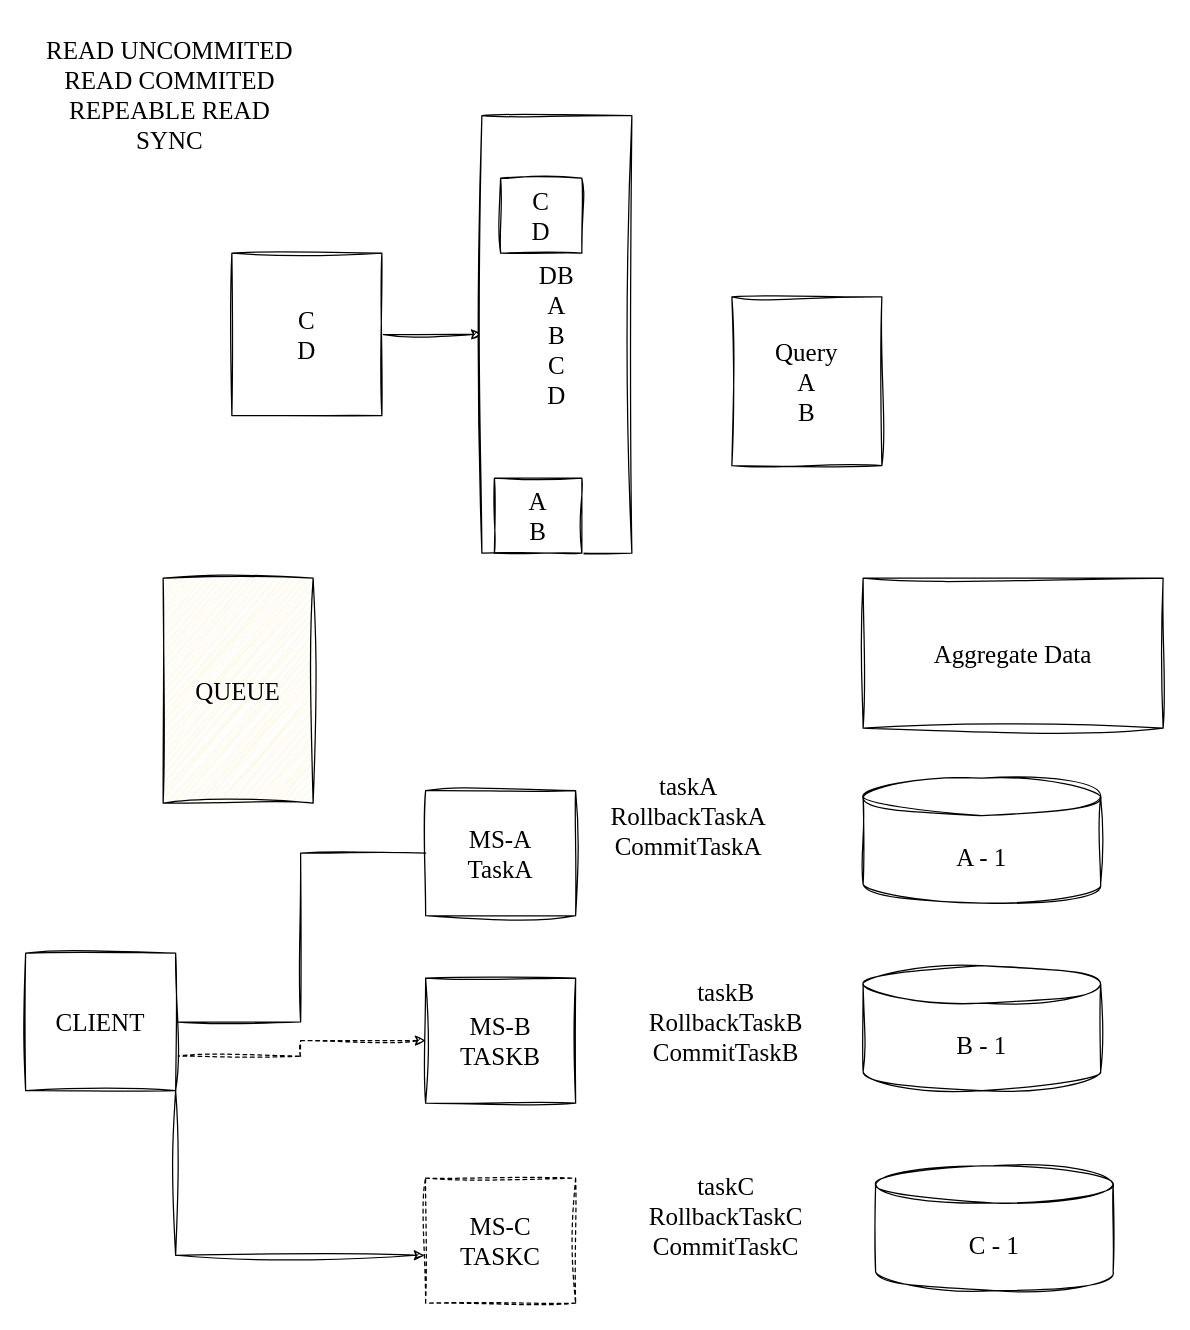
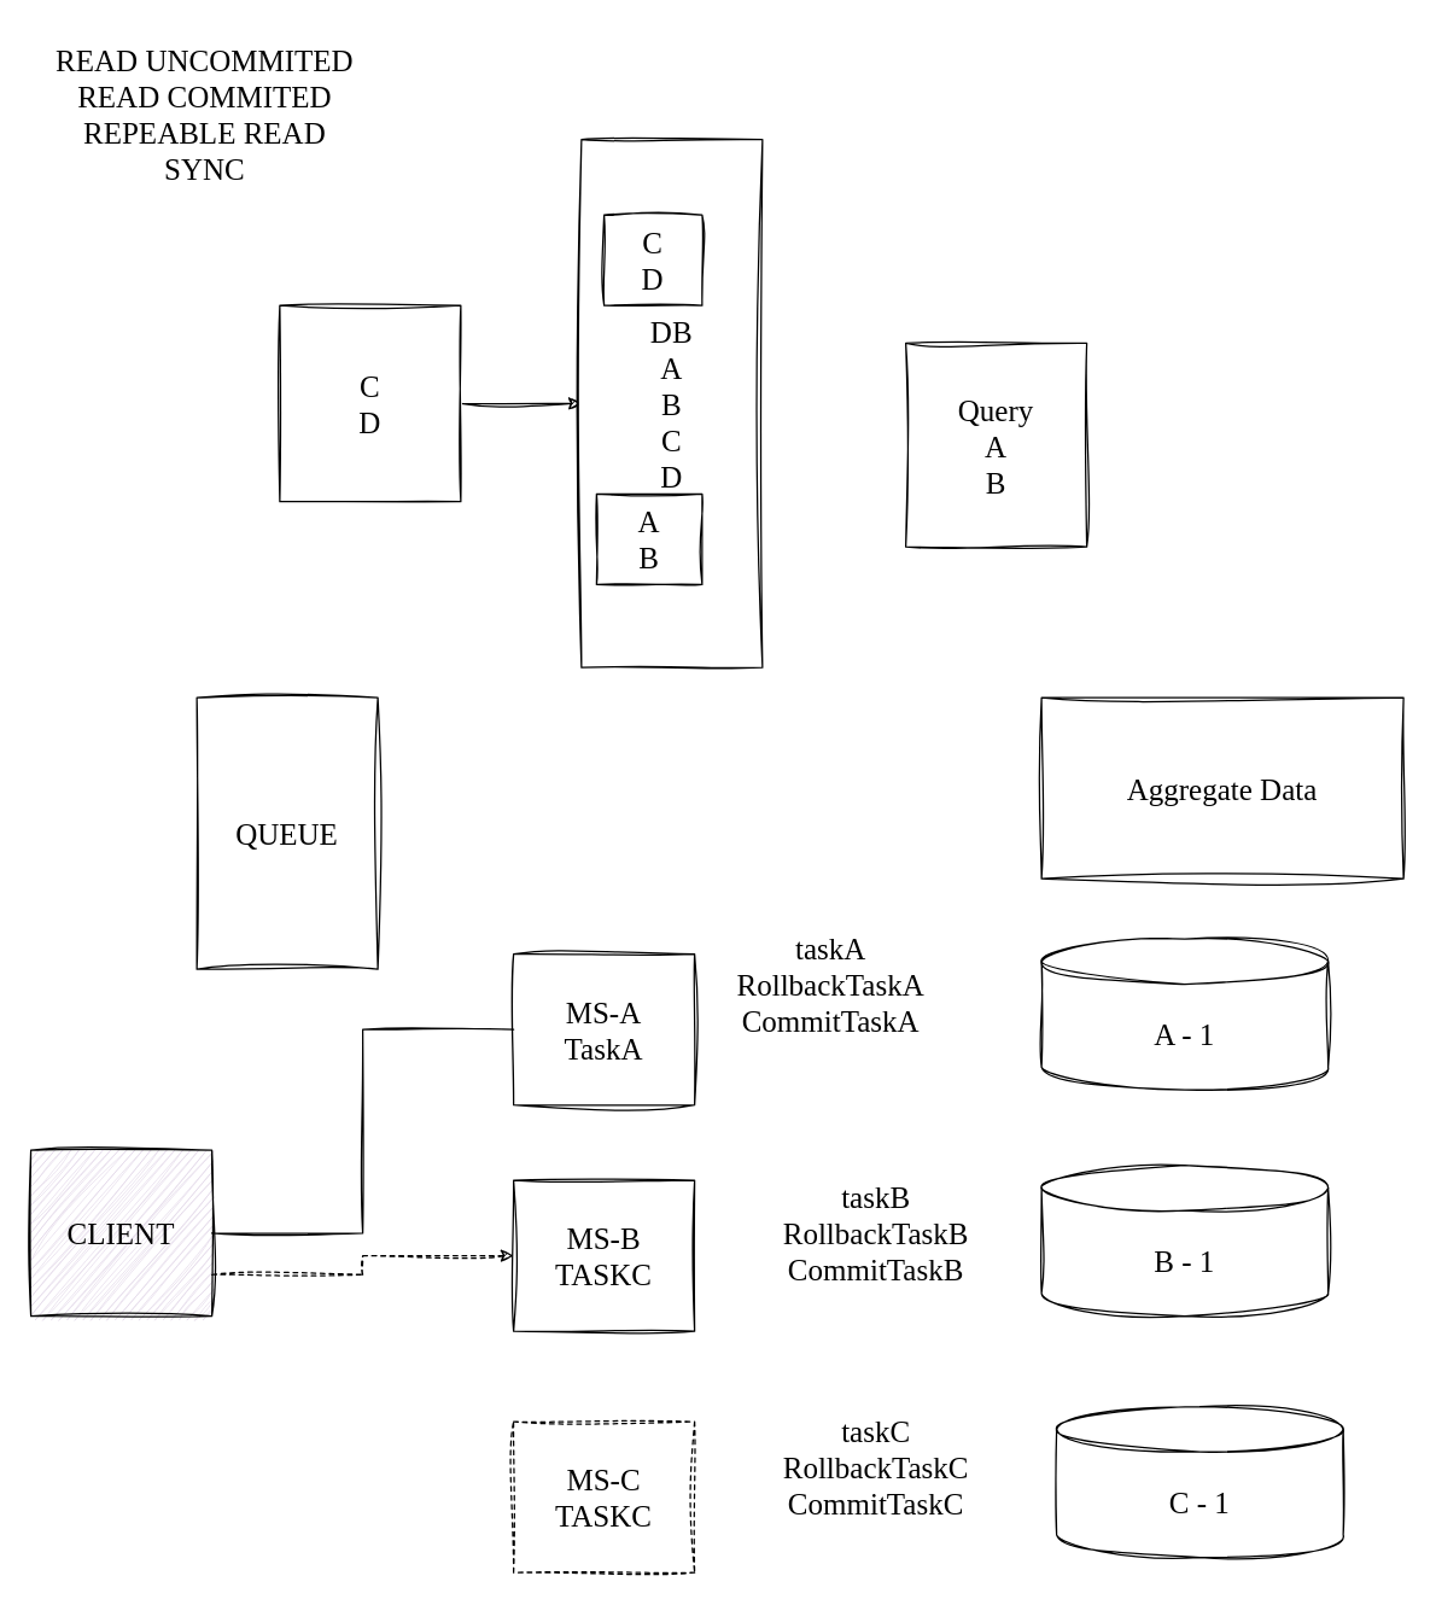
  <mxCell id="0" />
  <mxCell id="1" parent="0" />
  <mxCell id="2" value="READ UNCOMMITED&lt;br&gt;READ COMMITED&lt;br&gt;REPEABLE READ&lt;br&gt;SYNC&lt;br&gt;" style="text;html=1;align=center;verticalAlign=middle;resizable=0;points=[];autosize=1;strokeColor=none;fillColor=none;fontSize=20;fontFamily=Architects Daughter;" vertex="1" parent="1"><mxGeometry x="30" y="20" width="210" height="110" as="geometry" /></mxCell>
  <mxCell id="3" value="" style="edgeStyle=orthogonalEdgeStyle;rounded=0;sketch=1;hachureGap=4;jiggle=2;curveFitting=1;orthogonalLoop=1;jettySize=auto;html=1;fontFamily=Architects Daughter;fontSource=https%3A%2F%2Ffonts.googleapis.com%2Fcss%3Ffamily%3DArchitects%2BDaughter;fontSize=16;" edge="1" parent="1" source="4" target="5"><mxGeometry relative="1" as="geometry" /></mxCell>
  <mxCell id="4" value="C&lt;br&gt;D" style="rounded=0;whiteSpace=wrap;html=1;sketch=1;hachureGap=4;jiggle=2;curveFitting=1;fontFamily=Architects Daughter;fontSource=https%3A%2F%2Ffonts.googleapis.com%2Fcss%3Ffamily%3DArchitects%2BDaughter;fontSize=20;" vertex="1" parent="1"><mxGeometry x="185" y="202" width="120" height="130" as="geometry" /></mxCell>
  <mxCell id="5" value="DB&lt;br&gt;A&lt;br&gt;B&lt;br&gt;C&lt;br&gt;D" style="rounded=0;whiteSpace=wrap;html=1;sketch=1;hachureGap=4;jiggle=2;curveFitting=1;fontFamily=Architects Daughter;fontSource=https%3A%2F%2Ffonts.googleapis.com%2Fcss%3Ffamily%3DArchitects%2BDaughter;fontSize=20;" vertex="1" parent="1"><mxGeometry x="385" y="92" width="120" height="350" as="geometry" /></mxCell>
- <mxCell id="6" value="Query&lt;br&gt;A&lt;br&gt;B&lt;br&gt;" style="whiteSpace=wrap;html=1;fontSize=20;fontFamily=Architects Daughter;rounded=0;sketch=1;hachureGap=4;jiggle=2;curveFitting=1;fontSource=https%3A%2F%2Ffonts.googleapis.com%2Fcss%3Ffamily%3DArchitects%2BDaughter;" vertex="1" parent="1"><mxGeometry x="585" y="237" width="120" height="135" as="geometry" /></mxCell>
+ <mxCell id="6" value="Query&lt;br&gt;A&lt;br&gt;B&lt;br&gt;" style="whiteSpace=wrap;html=1;fontSize=20;fontFamily=Architects Daughter;rounded=0;sketch=1;hachureGap=4;jiggle=2;curveFitting=1;fontSource=https%3A%2F%2Ffonts.googleapis.com%2Fcss%3Ffamily%3DArchitects%2BDaughter;" vertex="1" parent="1"><mxGeometry x="600" y="227" width="120" height="135" as="geometry" /></mxCell>
  <mxCell id="7" value="C&lt;br&gt;D" style="rounded=0;whiteSpace=wrap;html=1;sketch=1;hachureGap=4;jiggle=2;curveFitting=1;fontFamily=Architects Daughter;fontSource=https%3A%2F%2Ffonts.googleapis.com%2Fcss%3Ffamily%3DArchitects%2BDaughter;fontSize=20;" vertex="1" parent="1"><mxGeometry x="400" y="142" width="65" height="60" as="geometry" /></mxCell>
- <mxCell id="8" value="A&lt;br&gt;B" style="rounded=0;whiteSpace=wrap;html=1;sketch=1;hachureGap=4;jiggle=2;curveFitting=1;fontFamily=Architects Daughter;fontSource=https%3A%2F%2Ffonts.googleapis.com%2Fcss%3Ffamily%3DArchitects%2BDaughter;fontSize=20;" vertex="1" parent="1"><mxGeometry x="395" y="382" width="70" height="60" as="geometry" /></mxCell>
+ <mxCell id="8" value="A&lt;br&gt;B" style="rounded=0;whiteSpace=wrap;html=1;sketch=1;hachureGap=4;jiggle=2;curveFitting=1;fontFamily=Architects Daughter;fontSource=https%3A%2F%2Ffonts.googleapis.com%2Fcss%3Ffamily%3DArchitects%2BDaughter;fontSize=20;" vertex="1" parent="1"><mxGeometry x="395" y="327" width="70" height="60" as="geometry" /></mxCell>
  <mxCell id="9" value="MS-A&lt;br&gt;TaskA" style="rounded=0;whiteSpace=wrap;html=1;sketch=1;hachureGap=4;jiggle=2;curveFitting=1;fontFamily=Architects Daughter;fontSource=https%3A%2F%2Ffonts.googleapis.com%2Fcss%3Ffamily%3DArchitects%2BDaughter;fontSize=20;" vertex="1" parent="1"><mxGeometry x="340" y="632" width="120" height="100" as="geometry" /></mxCell>
- <mxCell id="10" value="MS-B&lt;br&gt;TASKB" style="rounded=0;whiteSpace=wrap;html=1;sketch=1;hachureGap=4;jiggle=2;curveFitting=1;fontFamily=Architects Daughter;fontSource=https%3A%2F%2Ffonts.googleapis.com%2Fcss%3Ffamily%3DArchitects%2BDaughter;fontSize=20;" vertex="1" parent="1"><mxGeometry x="340" y="782" width="120" height="100" as="geometry" /></mxCell>
+ <mxCell id="10" value="MS-B&lt;br&gt;TASKC" style="rounded=0;whiteSpace=wrap;html=1;sketch=1;hachureGap=4;jiggle=2;curveFitting=1;fontFamily=Architects Daughter;fontSource=https%3A%2F%2Ffonts.googleapis.com%2Fcss%3Ffamily%3DArchitects%2BDaughter;fontSize=20;" vertex="1" parent="1"><mxGeometry x="340" y="782" width="120" height="100" as="geometry" /></mxCell>
  <mxCell id="11" value="MS-C&lt;br&gt;TASKC" style="rounded=0;whiteSpace=wrap;html=1;sketch=1;hachureGap=4;jiggle=2;curveFitting=1;fontFamily=Architects Daughter;fontSource=https%3A%2F%2Ffonts.googleapis.com%2Fcss%3Ffamily%3DArchitects%2BDaughter;fontSize=20;dashed=1;" vertex="1" parent="1"><mxGeometry x="340" y="942" width="120" height="100" as="geometry" /></mxCell>
  <mxCell id="12" style="edgeStyle=orthogonalEdgeStyle;rounded=0;sketch=1;hachureGap=4;jiggle=2;curveFitting=1;orthogonalLoop=1;jettySize=auto;html=1;exitX=1;exitY=0.5;exitDx=0;exitDy=0;entryX=0;entryY=0.5;entryDx=0;entryDy=0;fontFamily=Architects Daughter;fontSource=https%3A%2F%2Ffonts.googleapis.com%2Fcss%3Ffamily%3DArchitects%2BDaughter;fontSize=16;endArrow=none;" edge="1" parent="1" source="14" target="9"><mxGeometry relative="1" as="geometry" /></mxCell>
  <mxCell id="13" style="edgeStyle=orthogonalEdgeStyle;rounded=0;sketch=1;hachureGap=4;jiggle=2;curveFitting=1;orthogonalLoop=1;jettySize=auto;html=1;exitX=1;exitY=0.75;exitDx=0;exitDy=0;entryX=0;entryY=0.5;entryDx=0;entryDy=0;fontFamily=Architects Daughter;fontSource=https%3A%2F%2Ffonts.googleapis.com%2Fcss%3Ffamily%3DArchitects%2BDaughter;fontSize=16;dashed=1;" edge="1" parent="1" source="14" target="10"><mxGeometry relative="1" as="geometry" /></mxCell>
- <mxCell id="14" value="CLIENT" style="rounded=0;whiteSpace=wrap;html=1;sketch=1;hachureGap=4;jiggle=2;curveFitting=1;fontFamily=Architects Daughter;fontSource=https%3A%2F%2Ffonts.googleapis.com%2Fcss%3Ffamily%3DArchitects%2BDaughter;fontSize=20;" vertex="1" parent="1"><mxGeometry y="762" width="120" height="110" as="geometry" x="20" /></mxCell>
- <mxCell id="15" style="edgeStyle=orthogonalEdgeStyle;rounded=0;sketch=1;hachureGap=4;jiggle=2;curveFitting=1;orthogonalLoop=1;jettySize=auto;html=1;exitX=1;exitY=1;exitDx=0;exitDy=0;entryX=-0.007;entryY=0.617;entryDx=0;entryDy=0;entryPerimeter=0;fontFamily=Architects Daughter;fontSource=https%3A%2F%2Ffonts.googleapis.com%2Fcss%3Ffamily%3DArchitects%2BDaughter;fontSize=16;" edge="1" parent="1" source="14" target="11"><mxGeometry relative="1" as="geometry" /></mxCell>
+ <mxCell id="14" value="CLIENT" style="rounded=0;whiteSpace=wrap;html=1;sketch=1;hachureGap=4;jiggle=2;curveFitting=1;fontFamily=Architects Daughter;fontSource=https%3A%2F%2Ffonts.googleapis.com%2Fcss%3Ffamily%3DArchitects%2BDaughter;fontSize=20;fillColor=#e1d5e7;" vertex="1" parent="1"><mxGeometry y="762" width="120" height="110" as="geometry" x="20" /></mxCell>
  <mxCell id="16" value="taskA&lt;br&gt;RollbackTaskA&lt;br&gt;CommitTaskA" style="text;html=1;align=center;verticalAlign=middle;resizable=0;points=[];autosize=1;strokeColor=none;fillColor=none;fontSize=20;fontFamily=Architects Daughter;" vertex="1" parent="1"><mxGeometry x="470" y="607" width="160" height="90" as="geometry" /></mxCell>
  <mxCell id="17" value="taskB&lt;br&gt;RollbackTaskB&lt;br&gt;CommitTaskB" style="text;html=1;align=center;verticalAlign=middle;resizable=0;points=[];autosize=1;strokeColor=none;fillColor=none;fontSize=20;fontFamily=Architects Daughter;" vertex="1" parent="1"><mxGeometry x="500" y="772" width="160" height="90" as="geometry" /></mxCell>
  <mxCell id="18" value="taskC&lt;br&gt;RollbackTaskC&lt;br&gt;CommitTaskC" style="text;html=1;align=center;verticalAlign=middle;resizable=0;points=[];autosize=1;strokeColor=none;fillColor=none;fontSize=20;fontFamily=Architects Daughter;" vertex="1" parent="1"><mxGeometry x="500" y="927" width="160" height="90" as="geometry" /></mxCell>
  <mxCell id="19" value="A - 1" style="shape=cylinder3;whiteSpace=wrap;html=1;boundedLbl=1;backgroundOutline=1;size=15;sketch=1;hachureGap=4;jiggle=2;curveFitting=1;fontFamily=Architects Daughter;fontSource=https%3A%2F%2Ffonts.googleapis.com%2Fcss%3Ffamily%3DArchitects%2BDaughter;fontSize=20;" vertex="1" parent="1"><mxGeometry x="690" y="622" width="190" height="100" as="geometry" /></mxCell>
  <mxCell id="20" value="B - 1" style="shape=cylinder3;whiteSpace=wrap;html=1;boundedLbl=1;backgroundOutline=1;size=15;sketch=1;hachureGap=4;jiggle=2;curveFitting=1;fontFamily=Architects Daughter;fontSource=https%3A%2F%2Ffonts.googleapis.com%2Fcss%3Ffamily%3DArchitects%2BDaughter;fontSize=20;" vertex="1" parent="1"><mxGeometry x="690" y="772" width="190" height="100" as="geometry" /></mxCell>
  <mxCell id="21" value="C - 1" style="shape=cylinder3;whiteSpace=wrap;html=1;boundedLbl=1;backgroundOutline=1;size=15;sketch=1;hachureGap=4;jiggle=2;curveFitting=1;fontFamily=Architects Daughter;fontSource=https%3A%2F%2Ffonts.googleapis.com%2Fcss%3Ffamily%3DArchitects%2BDaughter;fontSize=20;" vertex="1" parent="1"><mxGeometry x="700" y="932" width="190" height="100" as="geometry" /></mxCell>
  <mxCell id="22" value="Aggregate Data" style="rounded=0;whiteSpace=wrap;html=1;sketch=1;hachureGap=4;jiggle=2;curveFitting=1;fontFamily=Architects Daughter;fontSource=https%3A%2F%2Ffonts.googleapis.com%2Fcss%3Ffamily%3DArchitects%2BDaughter;fontSize=20;" vertex="1" parent="1"><mxGeometry x="690" y="462" width="240" height="120" as="geometry" /></mxCell>
- <mxCell id="23" value="QUEUE" style="rounded=0;whiteSpace=wrap;html=1;sketch=1;hachureGap=4;jiggle=2;curveFitting=1;fontFamily=Architects Daughter;fontSource=https%3A%2F%2Ffonts.googleapis.com%2Fcss%3Ffamily%3DArchitects%2BDaughter;fontSize=20;fillColor=#fff2cc;" vertex="1" parent="1"><mxGeometry x="130" y="462" width="120" height="180" as="geometry" /></mxCell>
+ <mxCell id="23" value="QUEUE" style="rounded=0;whiteSpace=wrap;html=1;sketch=1;hachureGap=4;jiggle=2;curveFitting=1;fontFamily=Architects Daughter;fontSource=https%3A%2F%2Ffonts.googleapis.com%2Fcss%3Ffamily%3DArchitects%2BDaughter;fontSize=20;" vertex="1" parent="1"><mxGeometry x="130" y="462" width="120" height="180" as="geometry" /></mxCell>
